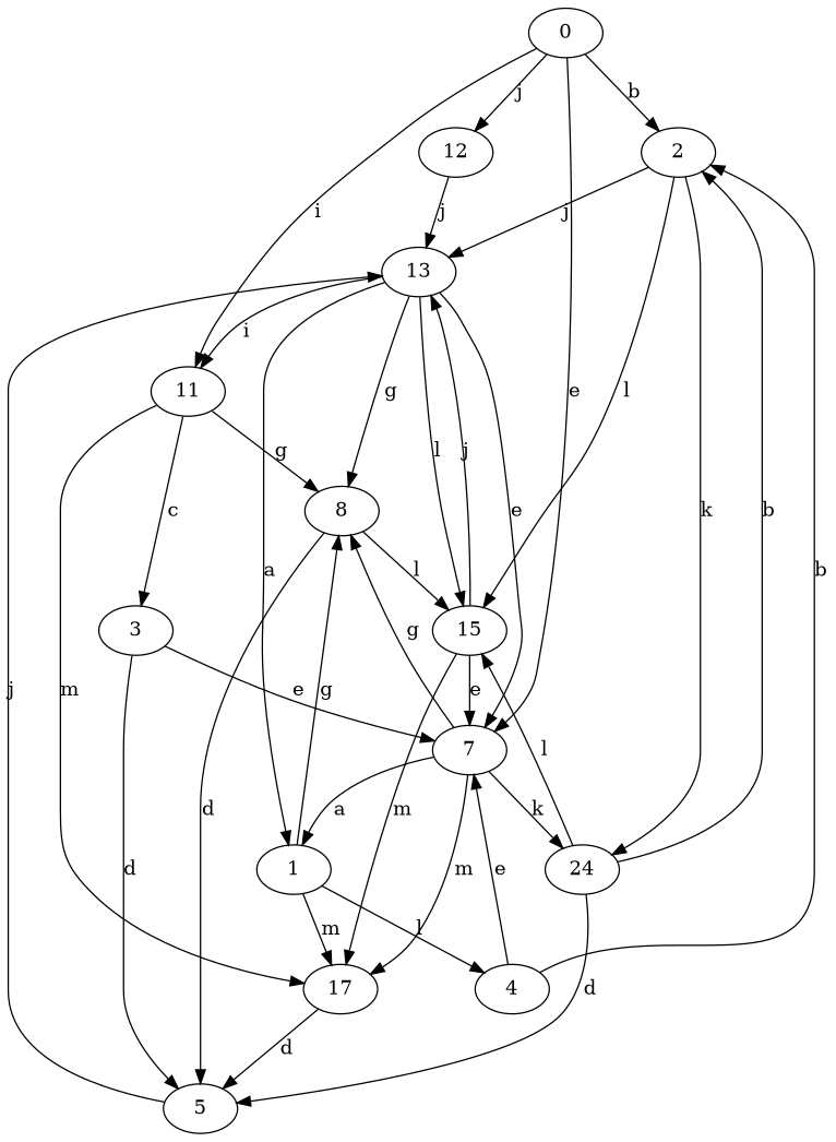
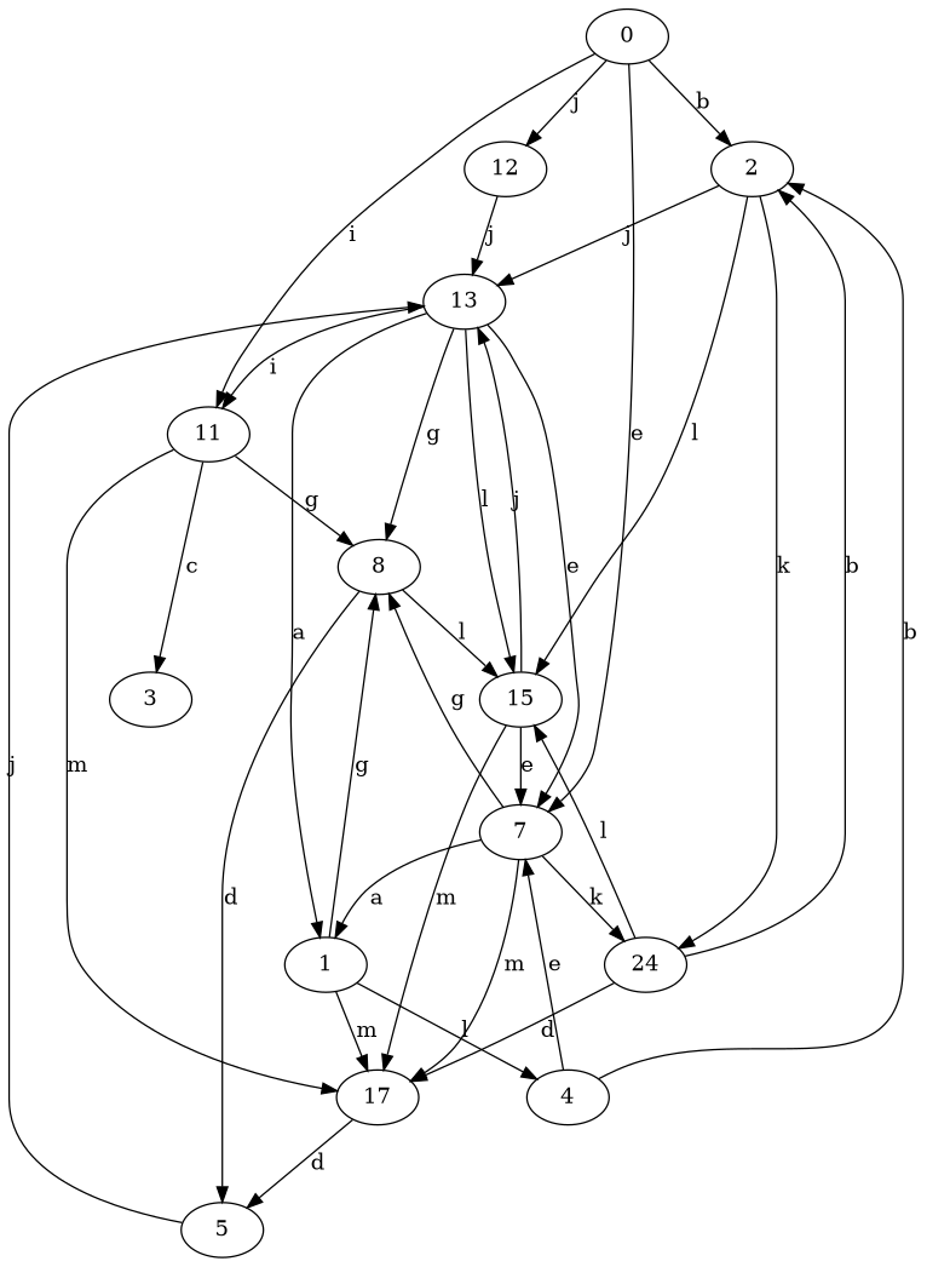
  strict digraph {
    0
    2
    11
    12
    7
    13
    n7 [label=24]
    15
    8
    17
    3
    1
    4
    5
    0 -> 2 [label=b]
    0 -> 11 [label=i]
    0 -> 12 [label=j]
    0 -> 7 [label=e]
    2 -> 13 [label=j]
    2 -> n7 [label=k]
    2 -> 15 [label=l]
    11 -> 8 [label=g]
    11 -> 17 [label=m]
    11 -> 3 [label=c]
    12 -> 13 [label=j]
    7 -> n7 [label=k]
    7 -> 8 [label=g]
    7 -> 17 [label=m]
    7 -> 1 [label=a]
    13 -> 11 [label=i]
    13 -> 7 [label=e]
    13 -> 15 [label=l]
    13 -> 8 [label=g]
    13 -> 1 [label=a]
    n7 -> 2 [label=b]
    n7 -> 15 [label=l]
-   n7 -> 5 [label=d]
+   n7 -> 17 [label=d]
    15 -> 7 [label=e]
    15 -> 13 [label=j]
    15 -> 17 [label=m]
    8 -> 15 [label=l]
    8 -> 5 [label=d]
    17 -> 5 [label=d]
-   3 -> 7 [label=e]
-   3 -> 5 [label=d]
    1 -> 8 [label=g]
    1 -> 17 [label=m]
    1 -> 4 [label=l]
    4 -> 2 [label=b]
    4 -> 7 [label=e]
    5 -> 13 [label=j]
  }
